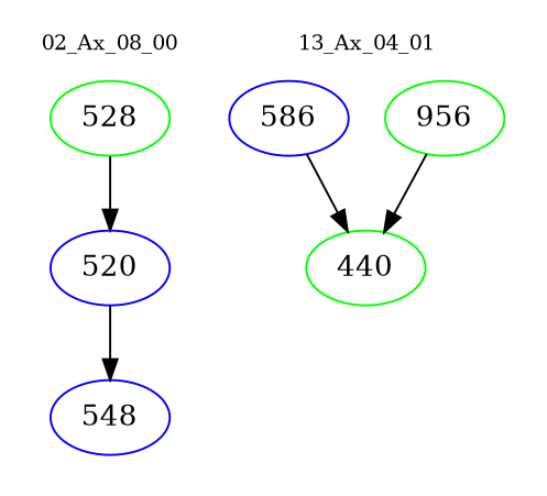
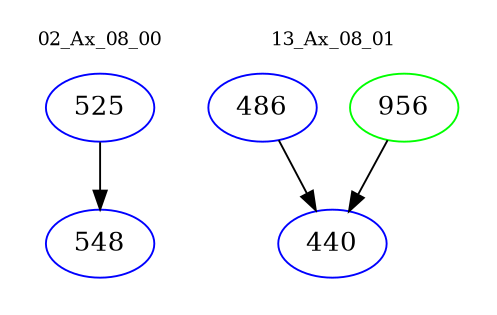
  digraph {
    node [color=blue]
    edge [color=black]
-   n1 [color=green label=528]
-   n2 [label=520]
+   n2 [label=525]
    n3 [label=548]
    n4 [color=green label=956]
-   n5 [color=green label=440]
-   n6 [label=586]
+   n5 [label=440]
+   n6 [label=486]
    subgraph cluster_1 {
      color=white
      fontsize=10
      label="02_Ax_08_00"
-     n1
      n2
      n3
    }
    subgraph cluster_2 {
      color=white
      fontsize=10
-     label="13_Ax_04_01"
+     label="13_Ax_08_01"
      n4
      n5
      n6
    }
-   n1 -> n2
    n2 -> n3
    n4 -> n5
    n6 -> n5
  }
